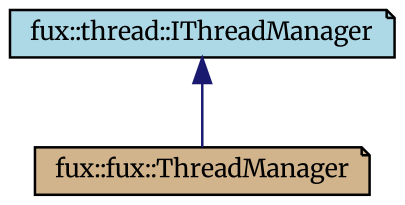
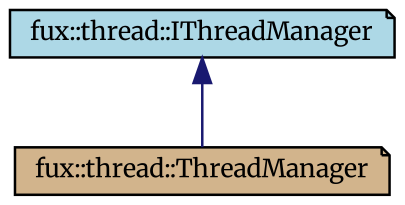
  digraph {
    fontname=Merriweather
    node [color=black fontname=Merriweather fontsize=10 shape=note style=filled]
    n1 [fillcolor=lightblue fontcolor=black height=0.2 label="fux::thread::IThreadManager" width=0.4]
-   n2 [fillcolor=tan height=0.2 label="fux::fux::ThreadManager" width=0.4]
+   n2 [fillcolor=tan height=0.2 label="fux::thread::ThreadManager" width=0.4]
    n1 -> n2 [color=midnightblue dir=back fontname=Merriweather fontsize=10 labelfontname=Helvetica labelfontsize=10 style=solid]
  }
